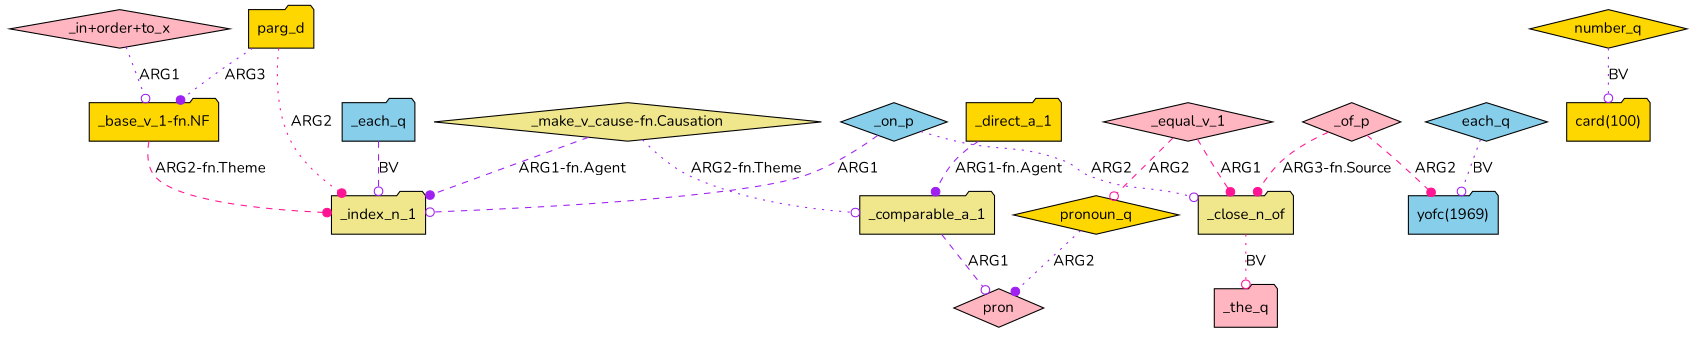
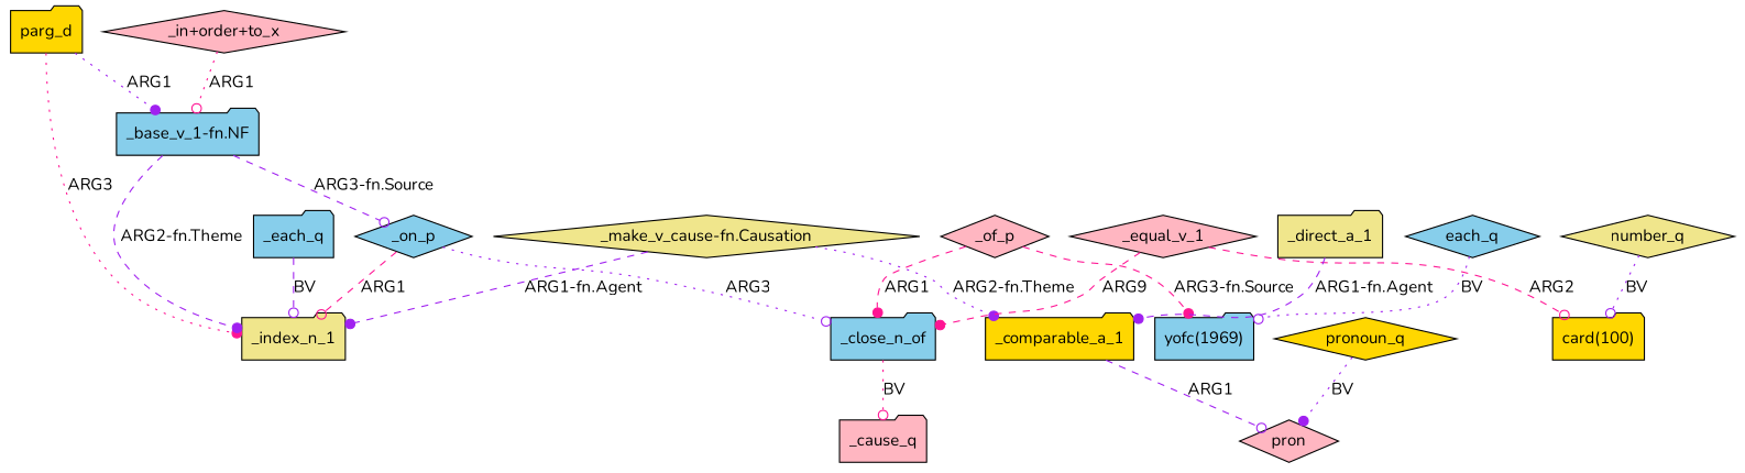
  digraph {
    fontname=Nunito
    node [fillcolor=gold fontname=Nunito shape=folder style=filled]
    edge [arrowhead=odot color=purple fontname=Nunito style=dashed]
    parg_d
    _index_n_1 [fillcolor=khaki]
-   "_base_v_1-fn.NF"
+   "_base_v_1-fn.NF" [fillcolor=skyblue]
    _on_p [fillcolor=skyblue shape=diamond]
    "_in+order+to_x" [fillcolor=lightpink shape=diamond]
    "_make_v_cause-fn.Causation" [fillcolor=khaki shape=diamond]
-   _comparable_a_1 [fillcolor=khaki]
+   _comparable_a_1
    pron [fillcolor=lightpink shape=diamond]
    _of_p [fillcolor=lightpink shape=diamond]
    "yofc(1969)" [fillcolor=skyblue]
-   _close_n_of [fillcolor=khaki]
-   _the_q [fillcolor=lightpink]
+   _close_n_of [fillcolor=skyblue]
+   _the_q [fillcolor=lightpink label=_cause_q]
    _equal_v_1 [fillcolor=lightpink shape=diamond]
    "card(100)"
    pronoun_q [shape=diamond]
-   number_q [shape=diamond]
-   _direct_a_1
+   number_q [fillcolor=khaki shape=diamond]
+   _direct_a_1 [fillcolor=khaki]
    n18 [fillcolor=skyblue label=each_q shape=diamond]
    _each_q [fillcolor=skyblue]
-   parg_d -> _index_n_1 [arrowhead=dot color=deeppink label=ARG2 style=dotted]
-   parg_d -> "_base_v_1-fn.NF" [arrowhead=dot label=ARG3 style=dotted]
-   "_base_v_1-fn.NF" -> _index_n_1 [arrowhead=dot color=deeppink label="ARG2-fn.Theme"]
-   _on_p -> _index_n_1 [label=ARG1]
-   _on_p -> _close_n_of [label=ARG2 style=dotted]
-   "_in+order+to_x" -> "_base_v_1-fn.NF" [label=ARG1 style=dotted]
+   parg_d -> _index_n_1 [arrowhead=dot color=deeppink label=ARG3 style=dotted]
+   parg_d -> "_base_v_1-fn.NF" [arrowhead=dot label=ARG1 style=dotted]
+   "_base_v_1-fn.NF" -> _index_n_1 [arrowhead=dot label="ARG2-fn.Theme"]
+   "_base_v_1-fn.NF" -> _on_p [label="ARG3-fn.Source"]
+   _on_p -> _index_n_1 [color=deeppink label=ARG1]
+   _on_p -> _close_n_of [label=ARG3 style=dotted]
+   "_in+order+to_x" -> "_base_v_1-fn.NF" [color=deeppink label=ARG1 style=dotted]
    "_make_v_cause-fn.Causation" -> _index_n_1 [arrowhead=dot label="ARG1-fn.Agent"]
-   "_make_v_cause-fn.Causation" -> _comparable_a_1 [label="ARG2-fn.Theme" style=dotted]
+   "_make_v_cause-fn.Causation" -> _comparable_a_1 [arrowhead=dot label="ARG2-fn.Theme" style=dotted]
    _comparable_a_1 -> pron [label=ARG1]
-   _of_p -> "yofc(1969)" [arrowhead=dot color=deeppink label=ARG2]
-   _of_p -> _close_n_of [arrowhead=dot color=deeppink label="ARG3-fn.Source"]
+   _of_p -> "yofc(1969)" [arrowhead=dot color=deeppink label="ARG3-fn.Source"]
+   _of_p -> _close_n_of [arrowhead=dot color=deeppink label=ARG1]
    _close_n_of -> _the_q [color=deeppink label=BV style=dotted]
-   _equal_v_1 -> _close_n_of [arrowhead=dot color=deeppink label=ARG1]
-   _equal_v_1 -> pronoun_q [color=deeppink label=ARG2]
-   pronoun_q -> pron [arrowhead=dot label=ARG2 style=dotted]
+   _equal_v_1 -> _close_n_of [arrowhead=dot color=deeppink label=ARG9]
+   _equal_v_1 -> "card(100)" [color=deeppink label=ARG2]
+   pronoun_q -> pron [arrowhead=dot label=BV style=dotted]
    number_q -> "card(100)" [label=BV style=dotted]
    _direct_a_1 -> _comparable_a_1 [arrowhead=dot label="ARG1-fn.Agent"]
    n18 -> "yofc(1969)" [label=BV style=dotted]
    _each_q -> _index_n_1 [label=BV]
  }
